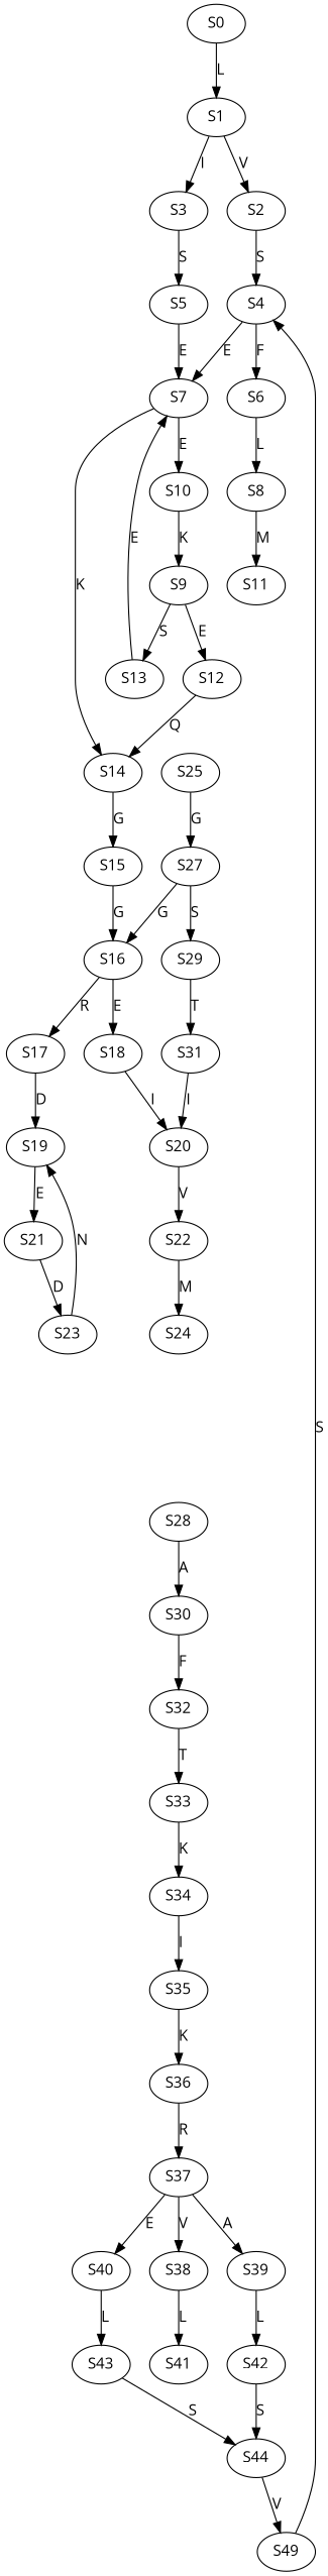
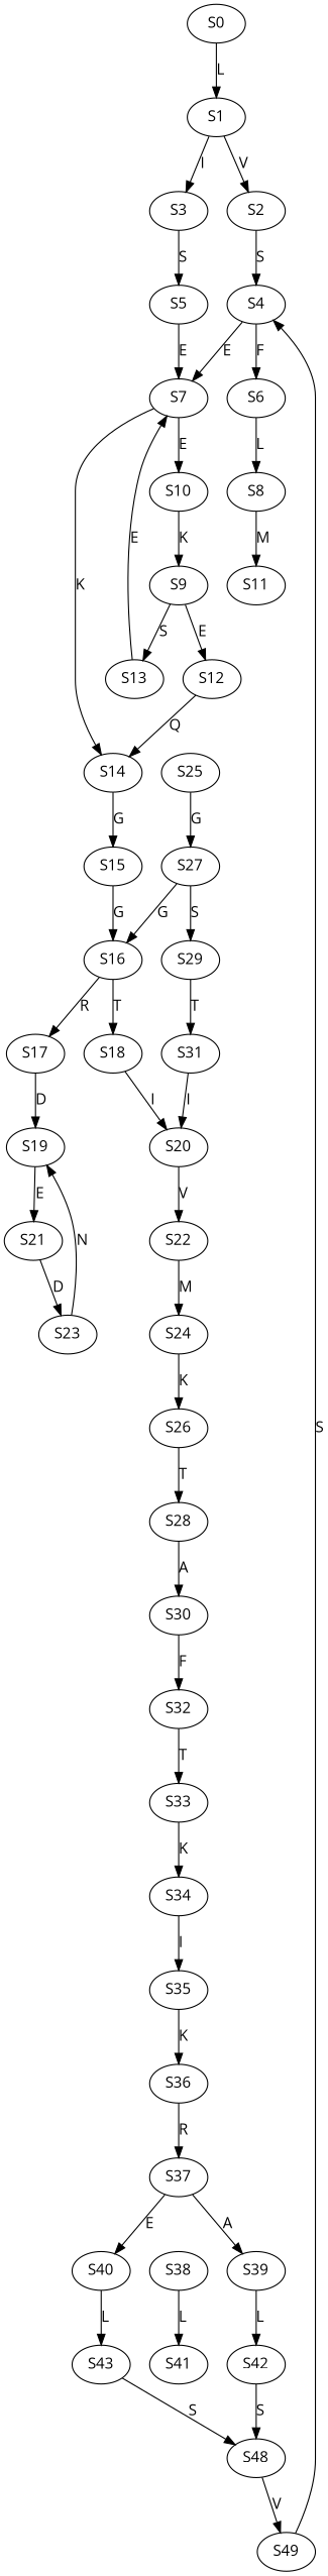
  strict digraph {
    fontname="Open Sans"
    node [fontname="Open Sans"]
    edge [fontname="Open Sans"]
    S0
    S1
    S2
    S3
    S4
    S5
    S6
    S7
    S8
    S10
    S14
    S11
    S9
    S12
    S13
    S15
    S16
    S17
    S18
    S19
    S20
    S21
    S22
    S23
    S24
+   S26
    S25
    S27
    S28
    S29
    S30
    S31
    S32
    S33
    S34
    S35
    S36
    S37
    S38
    S39
    S40
    S41
    S42
    S43
-   S44
+   S44 [label=S48]
    n46 [label=S49]
    S0 -> S1 [label=L]
    S1 -> S2 [label=V]
    S1 -> S3 [label=I]
    S2 -> S4 [label=S]
    S3 -> S5 [label=S]
    S4 -> S6 [label=F]
    S4 -> S7 [label=E]
    S5 -> S7 [label=E]
    S6 -> S8 [label=L]
    S7 -> S10 [label=E]
    S7 -> S14 [label=K]
    S8 -> S11 [label=M]
    S10 -> S9 [label=K]
    S14 -> S15 [label=G]
    S9 -> S12 [label=E]
    S9 -> S13 [label=S]
    S12 -> S14 [label=Q]
    S13 -> S7 [label=E]
    S15 -> S16 [label=G]
    S16 -> S17 [label=R]
-   S16 -> S18 [label=E]
+   S16 -> S18 [label=T]
    S17 -> S19 [label=D]
    S18 -> S20 [label=I]
    S19 -> S21 [label=E]
    S20 -> S22 [label=V]
    S21 -> S23 [label=D]
    S22 -> S24 [label=M]
    S23 -> S19 [label=N]
+   S24 -> S26 [label=K]
+   S26 -> S28 [label=T]
    S25 -> S27 [label=G]
    S27 -> S16 [label=G]
    S27 -> S29 [label=S]
    S28 -> S30 [label=A]
    S29 -> S31 [label=T]
    S30 -> S32 [label=F]
    S31 -> S20 [label=I]
    S32 -> S33 [label=T]
    S33 -> S34 [label=K]
    S34 -> S35 [label=I]
    S35 -> S36 [label=K]
    S36 -> S37 [label=R]
-   S37 -> S38 [label=V]
    S37 -> S39 [label=A]
    S37 -> S40 [label=E]
    S38 -> S41 [label=L]
    S39 -> S42 [label=L]
    S40 -> S43 [label=L]
    S42 -> S44 [label=S]
    S43 -> S44 [label=S]
    S44 -> n46 [label=V]
    n46 -> S4 [label=S]
  }
